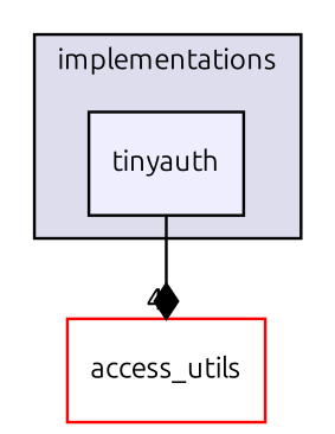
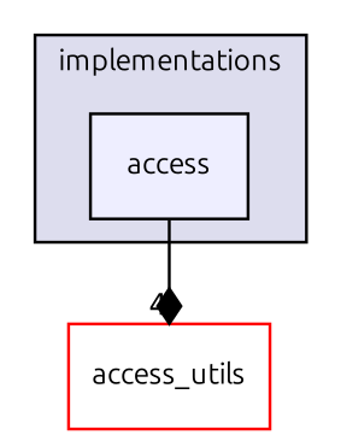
  digraph {
    compound=true
    fontname=Ubuntu
    node [fontname=Ubuntu fontsize=10 shape=box style=filled]
-   n1 [fillcolor="#eeeeff" label=tinyauth pencolor=black]
+   n1 [fillcolor="#eeeeff" label=access pencolor=black]
    n2 [color=red fillcolor=white label=access_utils]
    subgraph cluster_1 {
      bgcolor="#ddddee"
      fontsize=10
      label=implementations
      pencolor=black
      n1
    }
    n1 -> n2 [headlabel=4 labeldistance=1.5 labelfontname=Helvetica labelfontsize=10 color=black style=solid arrowhead=diamond fontname=Ubuntu]
  }
